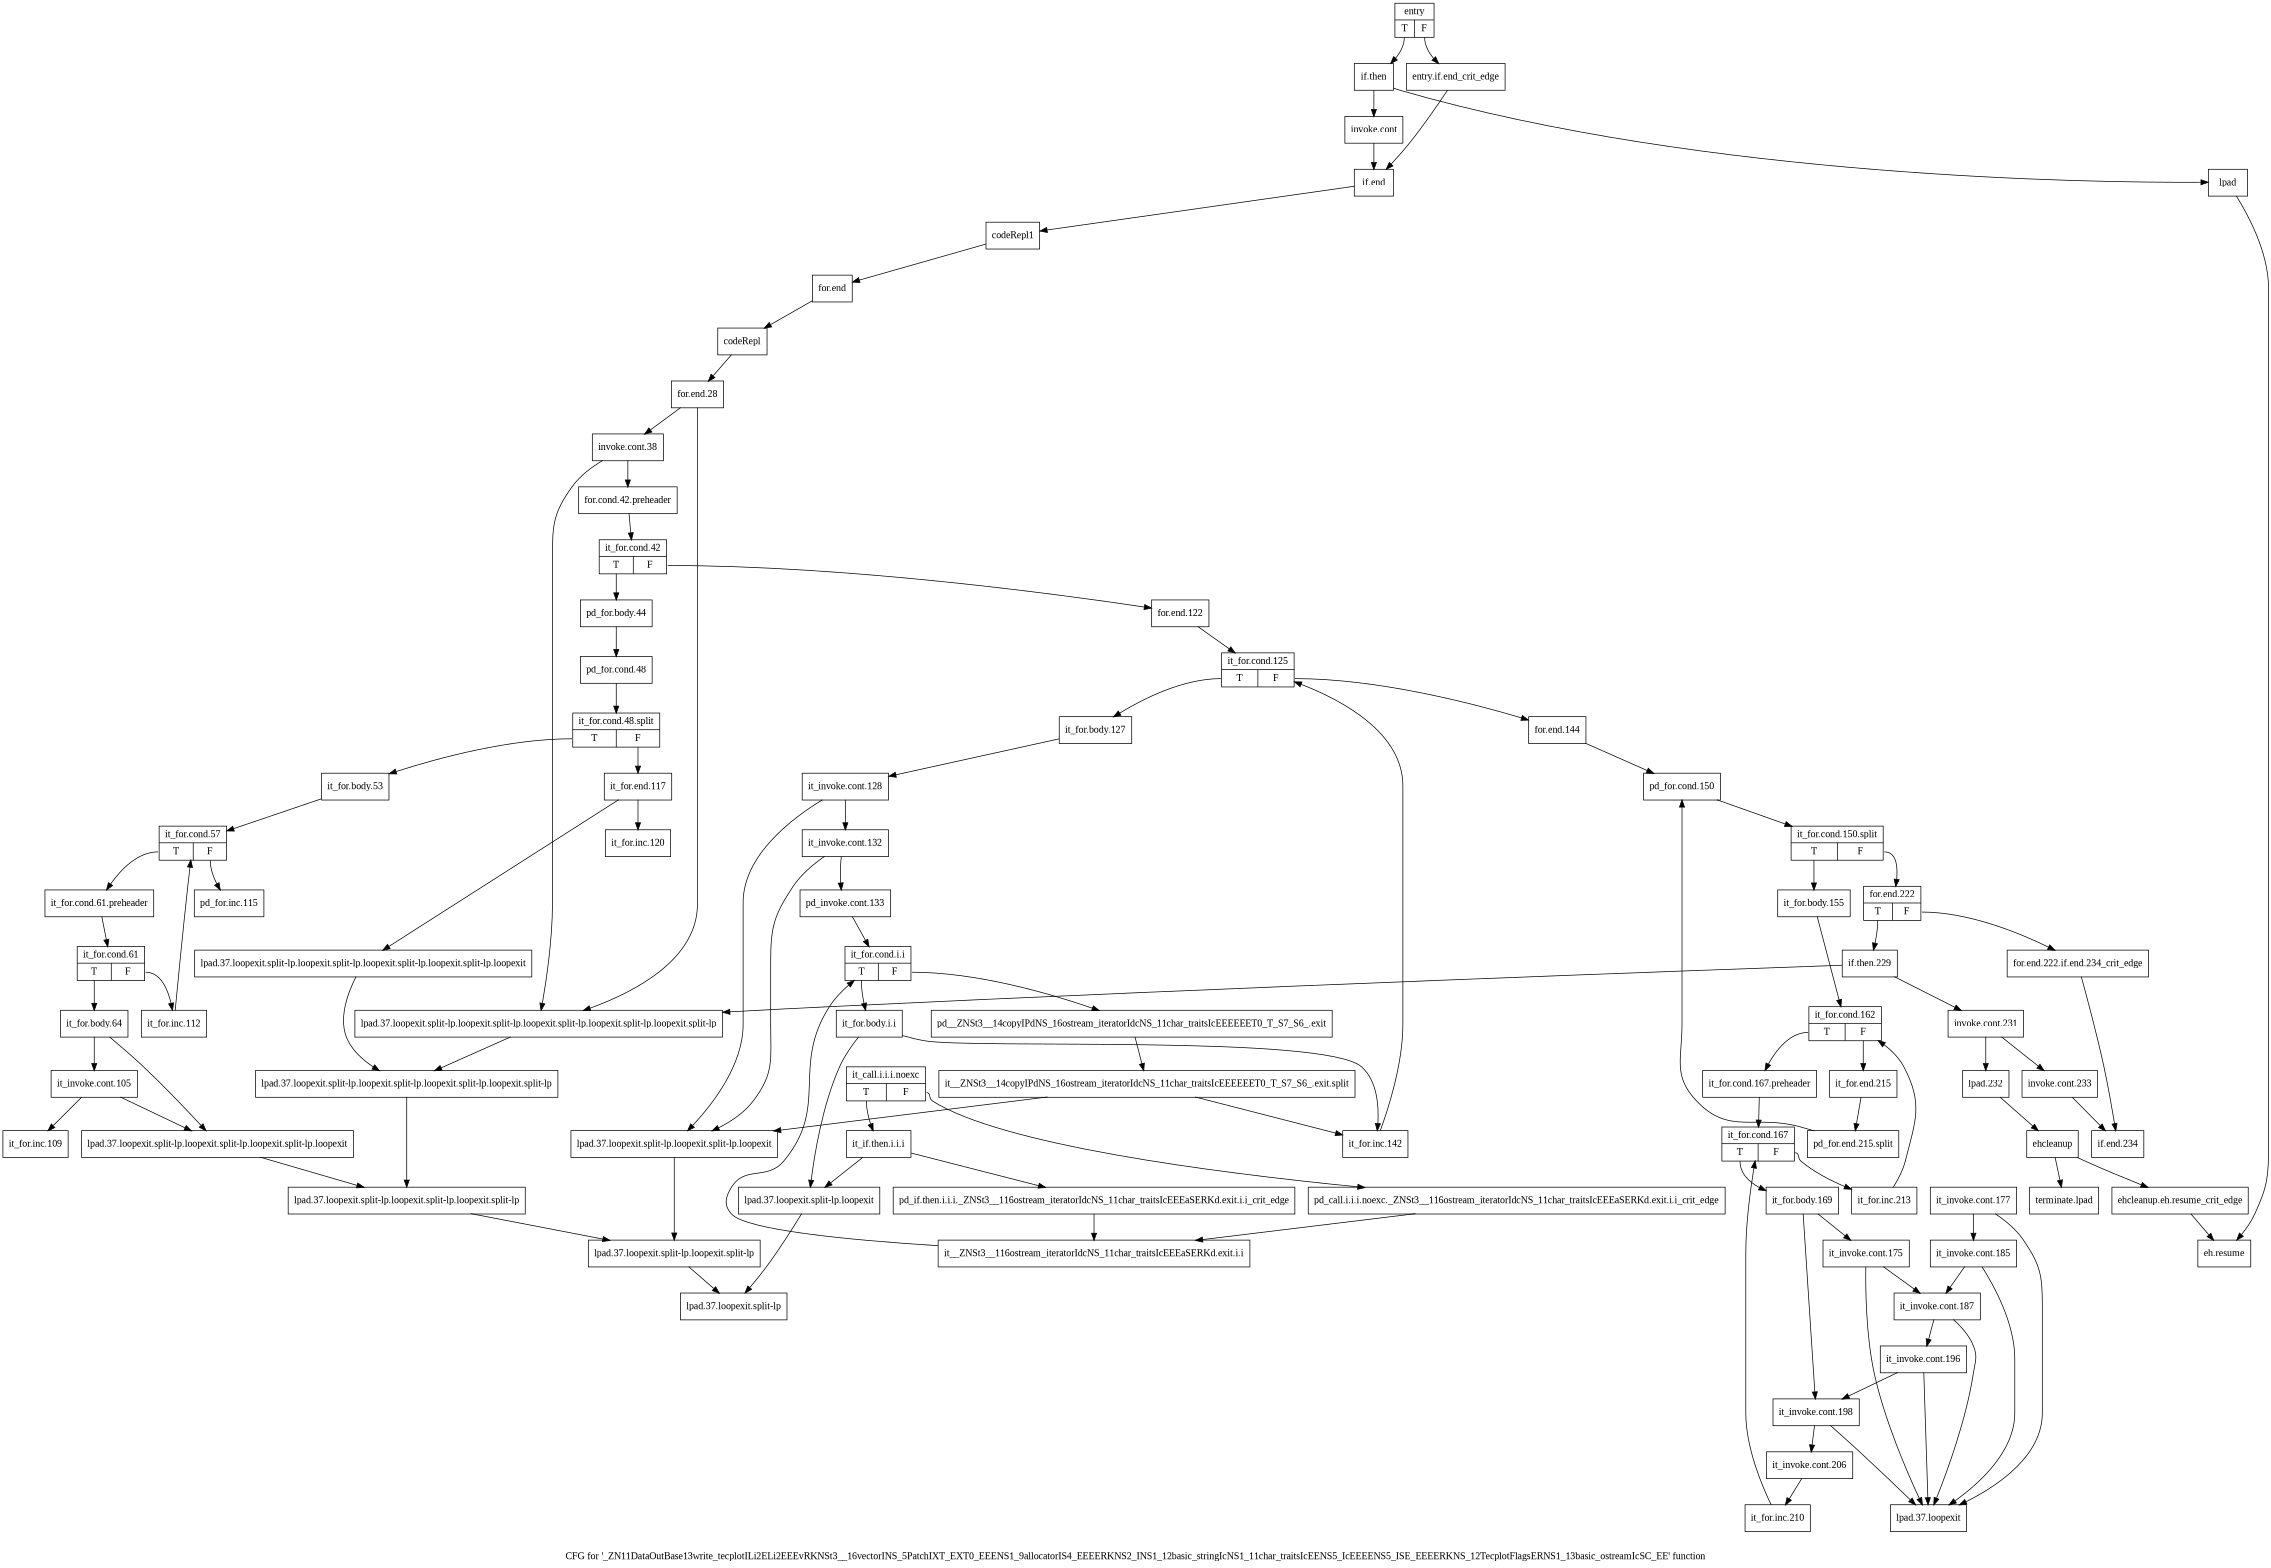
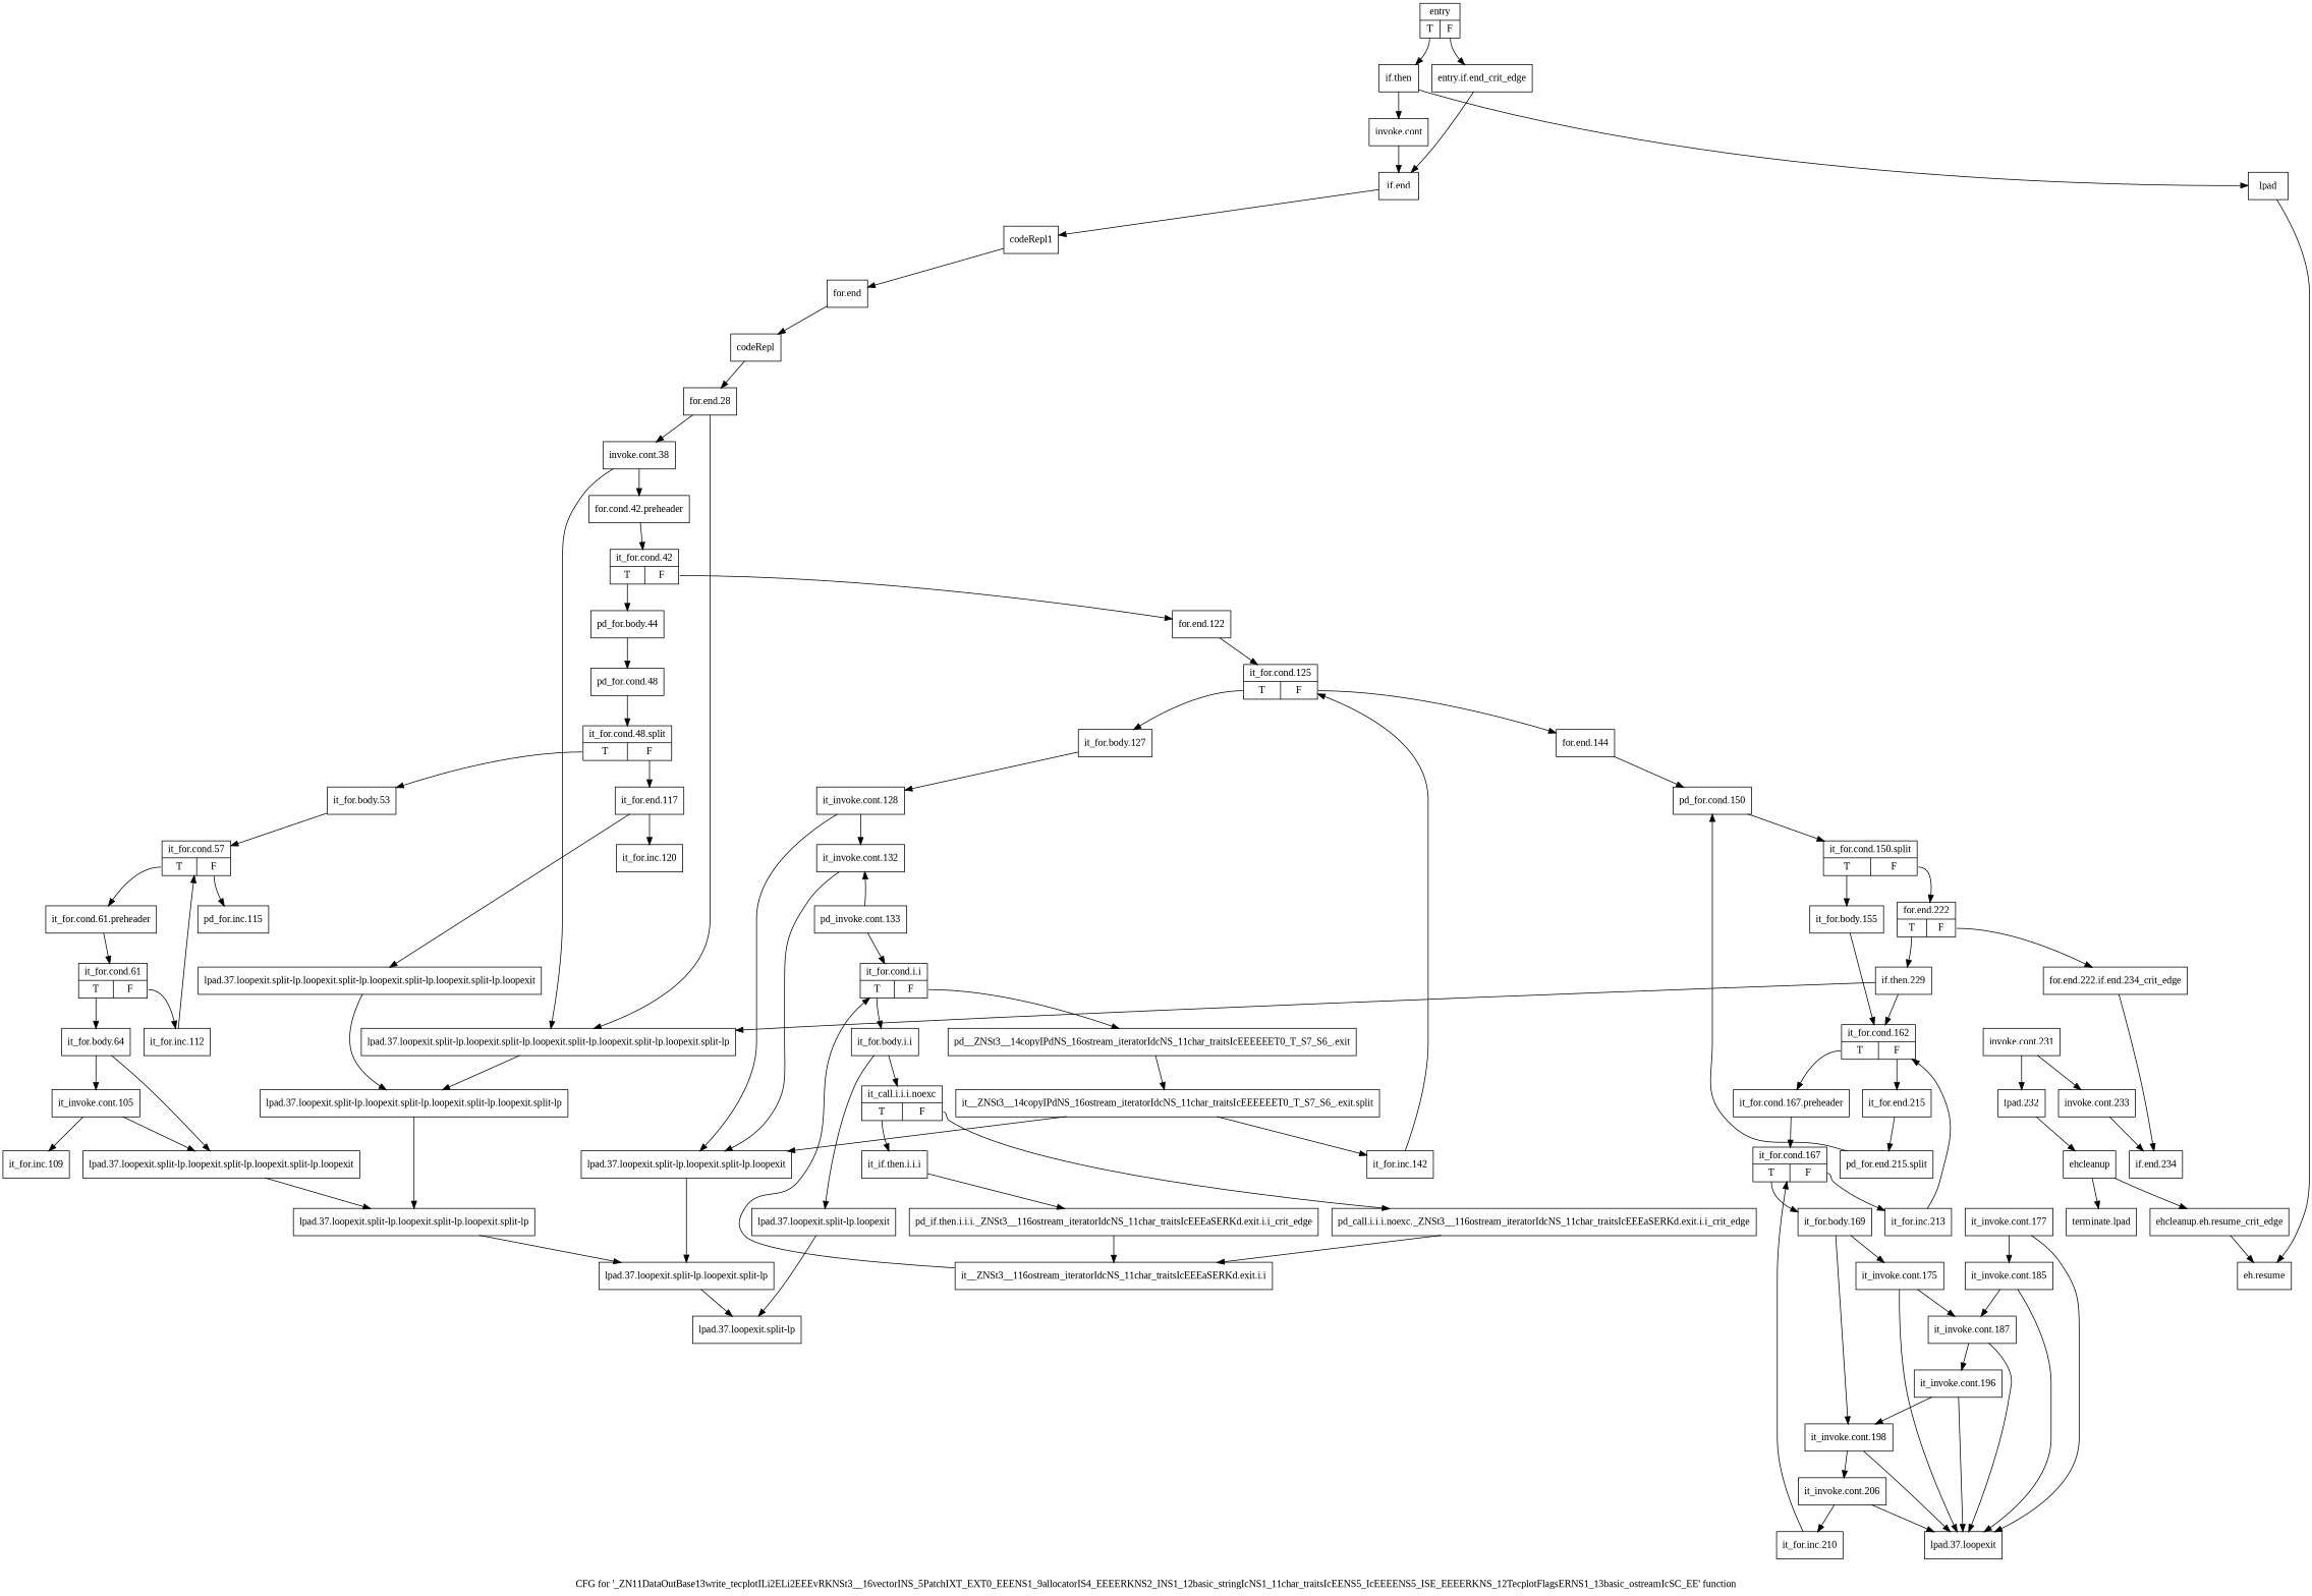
  digraph {
    fontname="Liberation Serif"
    label="CFG for '_ZN11DataOutBase13write_tecplotILi2ELi2EEEvRKNSt3__16vectorINS_5PatchIXT_EXT0_EEENS1_9allocatorIS4_EEEERKNS2_INS1_12basic_stringIcNS1_11char_traitsIcEENS5_IcEEEENS5_ISE_EEEERKNS_12TecplotFlagsERNS1_13basic_ostreamIcSC_EE' function"
    node [fontname="Liberation Serif" shape=record]
    edge [fontname="Liberation Serif"]
    n1 [label="{entry|{<s0>T|<s1>F}}"]
    n2 [label="{if.then}"]
    n3 [label="{entry.if.end_crit_edge}"]
    n4 [label="{invoke.cont}"]
    n5 [label="{lpad}"]
    n6 [label="{if.end}"]
    n7 [label="{eh.resume}"]
    n8 [label="{codeRepl1}"]
    n9 [label="{for.end}"]
    n10 [label="{codeRepl}"]
    n11 [label="{for.end.28}"]
    n12 [label="{invoke.cont.38}"]
    n13 [label="{lpad.37.loopexit.split-lp.loopexit.split-lp.loopexit.split-lp.loopexit.split-lp.loopexit.split-lp}"]
    n14 [label="{for.cond.42.preheader}"]
    n15 [label="{lpad.37.loopexit.split-lp.loopexit.split-lp.loopexit.split-lp.loopexit.split-lp}"]
    n16 [label="{it_for.cond.42|{<s0>T|<s1>F}}"]
    n17 [label="{lpad.37.loopexit.split-lp.loopexit.split-lp.loopexit.split-lp}"]
    n18 [label="{pd_for.body.44}"]
    n19 [label="{for.end.122}"]
    n20 [label="{pd_for.cond.48}"]
    n21 [label="{it_for.cond.125|{<s0>T|<s1>F}}"]
    n22 [label="{it_for.cond.48.split|{<s0>T|<s1>F}}"]
    n23 [label="{it_for.body.127}"]
    n24 [label="{for.end.144}"]
    n25 [label="{it_for.body.53}"]
    n26 [label="{it_for.end.117}"]
    n27 [label="{it_for.cond.57|{<s0>T|<s1>F}}"]
    n28 [label="{lpad.37.loopexit.split-lp.loopexit.split-lp.loopexit.split-lp.loopexit.split-lp.loopexit}"]
    n29 [label="{it_for.inc.120}"]
    n30 [label="{it_for.cond.61.preheader}"]
    n31 [label="{pd_for.inc.115}"]
    n32 [label="{it_for.cond.61|{<s0>T|<s1>F}}"]
    n33 [label="{it_for.body.64}"]
    n34 [label="{it_for.inc.112}"]
    n35 [label="{it_invoke.cont.105}"]
    n36 [label="{lpad.37.loopexit.split-lp.loopexit.split-lp.loopexit.split-lp.loopexit}"]
    n37 [label="{it_for.inc.109}"]
    n38 [label="{lpad.37.loopexit.split-lp.loopexit.split-lp}"]
    n39 [label="{lpad.37.loopexit}"]
    n40 [label="{ehcleanup}"]
    n41 [label="{ehcleanup.eh.resume_crit_edge}"]
    n42 [label="{terminate.lpad}"]
    n43 [label="{lpad.37.loopexit.split-lp.loopexit}"]
    n44 [label="{lpad.37.loopexit.split-lp}"]
    n45 [label="{lpad.37.loopexit.split-lp.loopexit.split-lp.loopexit}"]
    n46 [label="{it_invoke.cont.128}"]
    n47 [label="{pd_for.cond.150}"]
    n48 [label="{it_invoke.cont.132}"]
    n49 [label="{it_for.cond.150.split|{<s0>T|<s1>F}}"]
    n50 [label="{pd_invoke.cont.133}"]
    n51 [label="{it_for.cond.i.i|{<s0>T|<s1>F}}"]
    n52 [label="{it_for.body.i.i}"]
    n53 [label="{pd__ZNSt3__14copyIPdNS_16ostream_iteratorIdcNS_11char_traitsIcEEEEEET0_T_S7_S6_.exit}"]
    n54 [label="{it_call.i.i.i.noexc|{<s0>T|<s1>F}}"]
    n55 [label="{it__ZNSt3__14copyIPdNS_16ostream_iteratorIdcNS_11char_traitsIcEEEEEET0_T_S7_S6_.exit.split}"]
    n56 [label="{it_if.then.i.i.i}"]
    n57 [label="{pd_call.i.i.i.noexc._ZNSt3__116ostream_iteratorIdcNS_11char_traitsIcEEEaSERKd.exit.i.i_crit_edge}"]
    n58 [label="{it_for.inc.142}"]
    n59 [label="{pd_if.then.i.i.i._ZNSt3__116ostream_iteratorIdcNS_11char_traitsIcEEEaSERKd.exit.i.i_crit_edge}"]
    n60 [label="{it__ZNSt3__116ostream_iteratorIdcNS_11char_traitsIcEEEaSERKd.exit.i.i}"]
    n61 [label="{it_for.body.155}"]
    n62 [label="{for.end.222|{<s0>T|<s1>F}}"]
    n63 [label="{it_for.cond.162|{<s0>T|<s1>F}}"]
    n64 [label="{if.then.229}"]
    n65 [label="{for.end.222.if.end.234_crit_edge}"]
    n66 [label="{it_for.cond.167.preheader}"]
    n67 [label="{it_for.end.215}"]
    n68 [label="{invoke.cont.231}"]
    n69 [label="{if.end.234}"]
    n70 [label="{it_for.cond.167|{<s0>T|<s1>F}}"]
    n71 [label="{pd_for.end.215.split}"]
    n72 [label="{it_for.body.169}"]
    n73 [label="{it_for.inc.213}"]
    n74 [label="{it_invoke.cont.175}"]
    n75 [label="{it_invoke.cont.198}"]
    n76 [label="{it_invoke.cont.187}"]
    n77 [label="{it_invoke.cont.177}"]
    n78 [label="{it_invoke.cont.185}"]
    n79 [label="{it_invoke.cont.196}"]
    n80 [label="{it_invoke.cont.206}"]
    n81 [label="{it_for.inc.210}"]
    n82 [label="{invoke.cont.233}"]
    n83 [label="{lpad.232}"]
    n1 -> n2 [tailport=s0]
    n1 -> n3 [tailport=s1]
    n2 -> n4
    n2 -> n5
    n3 -> n6
    n4 -> n6
    n5 -> n7
    n6 -> n8
    n8 -> n9
    n9 -> n10
    n10 -> n11
    n11 -> n12
    n11 -> n13
    n12 -> n13
    n12 -> n14
    n13 -> n15
    n14 -> n16
    n15 -> n17
    n16 -> n18 [tailport=s0]
    n16 -> n19 [tailport=s1]
    n17 -> n38
    n18 -> n20
    n19 -> n21
    n20 -> n22
    n21 -> n23 [tailport=s0]
    n21 -> n24 [tailport=s1]
    n22 -> n25 [tailport=s0]
    n22 -> n26 [tailport=s1]
    n23 -> n46
    n24 -> n47
    n25 -> n27
    n26 -> n28
    n26 -> n29
    n27 -> n30 [tailport=s0]
    n27 -> n31 [tailport=s1]
    n28 -> n15
    n30 -> n32
    n32 -> n33 [tailport=s0]
    n32 -> n34 [tailport=s1]
    n33 -> n35
    n33 -> n36
    n34 -> n27
    n35 -> n36
    n35 -> n37
    n36 -> n17
    n38 -> n44
    n40 -> n41
    n40 -> n42
    n41 -> n7
    n43 -> n44
    n45 -> n38
    n46 -> n45
    n46 -> n48
    n47 -> n49
    n48 -> n45
-   n48 -> n50
+   n50 -> n48
    n49 -> n61 [tailport=s0]
    n49 -> n62 [tailport=s1]
    n50 -> n51
    n51 -> n52 [tailport=s0]
    n51 -> n53 [tailport=s1]
    n52 -> n43
-   n52 -> n58
+   n52 -> n54
    n53 -> n55
    n54 -> n56 [tailport=s0]
    n54 -> n57 [tailport=s1]
    n55 -> n45
    n55 -> n58
-   n56 -> n43
    n56 -> n59
    n57 -> n60
    n58 -> n21
    n59 -> n60
    n60 -> n51
    n61 -> n63
    n62 -> n64 [tailport=s0]
    n62 -> n65 [tailport=s1]
    n63 -> n66 [tailport=s0]
    n63 -> n67 [tailport=s1]
    n64 -> n13
-   n64 -> n68
+   n64 -> n63
    n65 -> n69
    n66 -> n70
    n67 -> n71
    n68 -> n82
    n68 -> n83
    n70 -> n72 [tailport=s0]
    n70 -> n73 [tailport=s1]
    n71 -> n47
    n72 -> n74
    n72 -> n75
    n73 -> n63
    n74 -> n39
    n74 -> n76
    n75 -> n39
    n75 -> n80
    n76 -> n39
    n76 -> n79
    n77 -> n39
    n77 -> n78
    n78 -> n39
    n78 -> n76
    n79 -> n39
    n79 -> n75
+   n80 -> n39
    n80 -> n81
    n81 -> n70
    n82 -> n69
    n83 -> n40
  }
